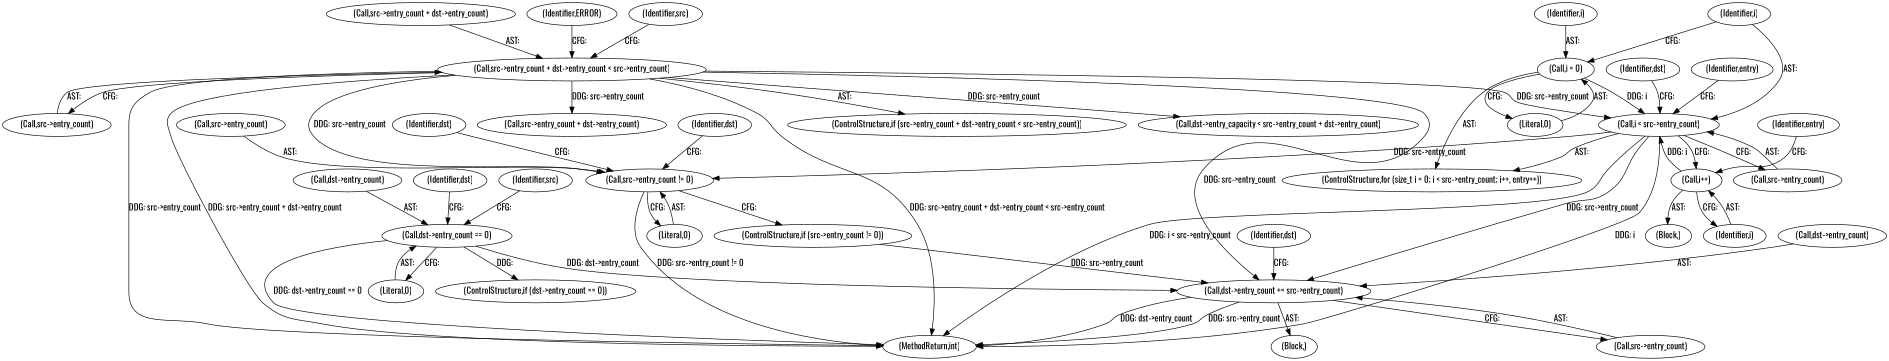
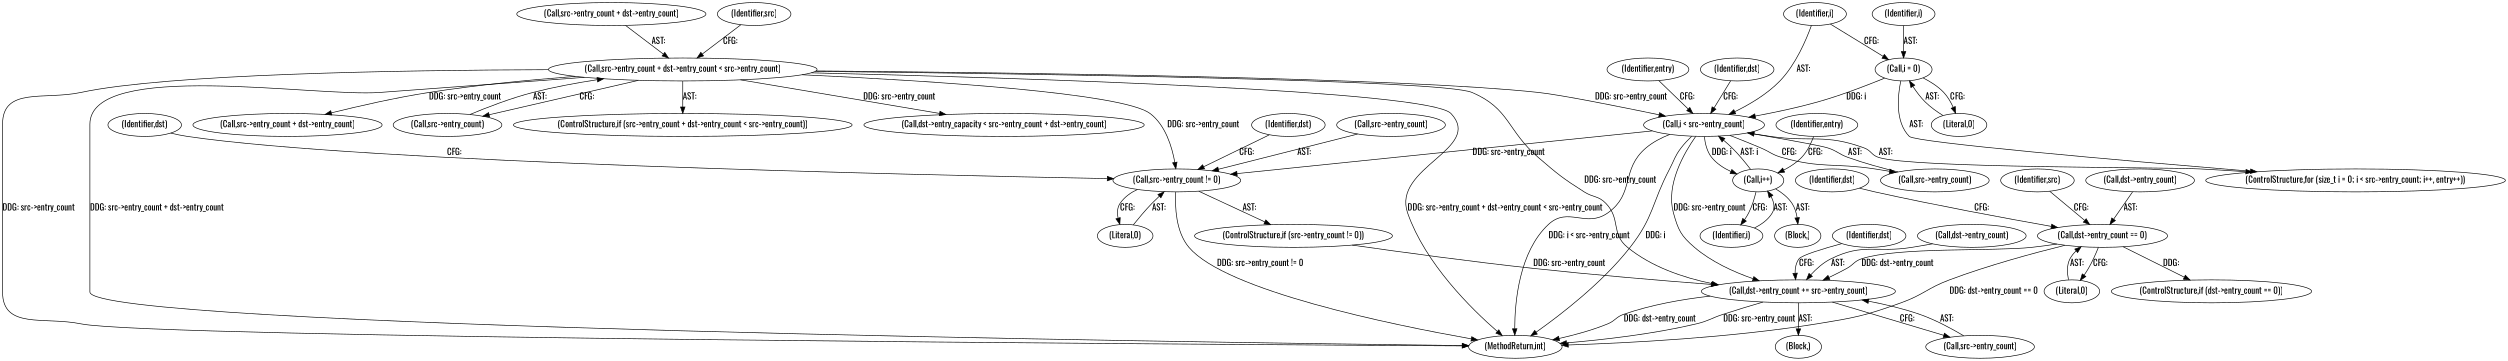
  digraph {
    fontname=Oswald
    node [fontname=Oswald]
    edge [fontname=Oswald]
    n1 [label="(Call,dst->entry_count += src->entry_count)"]
    n2 [label="(MethodReturn,int)"]
    n3 [label="(Call,src->entry_count)"]
    n4 [label="(Block,)"]
    n5 [label="(Call,i < src->entry_count)"]
    n6 [label="(Call,i++)"]
    n7 [label="(Call,src->entry_count != 0)"]
    n8 [label="(Call,src->entry_count)"]
    n9 [label="(ControlStructure,for (size_t i = 0; i < src->entry_count; i++, entry++))"]
    n10 [label="(Identifier,i)"]
    n11 [label="(Block,)"]
    n12 [label="(ControlStructure,if (src->entry_count != 0))"]
    n13 [label="(Literal,0)"]
    n14 [label="(Call,i = 0)"]
    n15 [label="(Literal,0)"]
    n16 [label="(Call,src->entry_count + dst->entry_count < src->entry_count)"]
    n17 [label="(Call,src->entry_count)"]
    n18 [label="(Call,src->entry_count + dst->entry_count)"]
    n19 [label="(ControlStructure,if (src->entry_count + dst->entry_count < src->entry_count))"]
    n20 [label="(Call,dst->entry_capacity < src->entry_count + dst->entry_count)"]
    n21 [label="(Call,dst->entry_count == 0)"]
    n22 [label="(Literal,0)"]
    n23 [label="(ControlStructure,if (dst->entry_count == 0))"]
    n24 [label="(Identifier,i)"]
    n25 [label="(Identifier,dst)"]
    n26 [label="(Identifier,i)"]
    n27 [label="(Identifier,dst)"]
    n28 [label="(Identifier,entry)"]
    n29 [label="(Call,src->entry_count)"]
    n30 [label="(Identifier,dst)"]
    n31 [label="(Call,dst->entry_count)"]
    n32 [label="(Call,dst->entry_count)"]
    n33 [label="(Call,src->entry_count + dst->entry_count)"]
-   n34 [label="(Identifier,ERROR)"]
    n35 [label="(Identifier,entry)"]
    n36 [label="(Identifier,dst)"]
    n37 [label="(Identifier,src)"]
    n38 [label="(Identifier,dst)"]
    n39 [label="(Identifier,src)"]
    n1 -> n2 [label="DDG: dst->entry_count"]
    n1 -> n2 [label="DDG: src->entry_count"]
    n1 -> n3 [label="CFG: "]
    n1 -> n4 [label="AST: "]
    n3 -> n1 [label="AST: "]
    n5 -> n1 [label="DDG: src->entry_count"]
    n5 -> n2 [label="DDG: i < src->entry_count"]
    n5 -> n2 [label="DDG: i"]
-   n5 -> n6 [label="CFG: "]
+   n5 -> n6 [label="DDG: i"]
    n5 -> n7 [label="DDG: src->entry_count"]
    n5 -> n8 [label="CFG: "]
    n5 -> n9 [label="AST: "]
-   n6 -> n5 [label="DDG: i"]
+   n6 -> n5 [label="AST: i"]
    n6 -> n10 [label="CFG: "]
    n6 -> n11 [label="AST: "]
    n7 -> n2 [label="DDG: src->entry_count != 0"]
-   n7 -> n12 [label="CFG: "]
+   n7 -> n12 [label="AST: "]
    n7 -> n13 [label="CFG: "]
    n8 -> n5 [label="AST: "]
    n10 -> n6 [label="AST: "]
    n12 -> n1 [label="DDG: src->entry_count"]
    n13 -> n7 [label="AST: "]
    n14 -> n5 [label="DDG: i"]
    n14 -> n9 [label="AST: "]
    n14 -> n15 [label="CFG: "]
    n15 -> n14 [label="AST: "]
    n16 -> n1 [label="DDG: src->entry_count"]
    n16 -> n2 [label="DDG: src->entry_count + dst->entry_count < src->entry_count"]
    n16 -> n2 [label="DDG: src->entry_count"]
    n16 -> n2 [label="DDG: src->entry_count + dst->entry_count"]
    n16 -> n5 [label="DDG: src->entry_count"]
    n16 -> n7 [label="DDG: src->entry_count"]
    n16 -> n17 [label="CFG: "]
    n16 -> n18 [label="DDG: src->entry_count"]
    n16 -> n19 [label="AST: "]
    n16 -> n20 [label="DDG: src->entry_count"]
    n17 -> n16 [label="AST: "]
    n21 -> n1 [label="DDG: dst->entry_count"]
    n21 -> n2 [label="DDG: dst->entry_count == 0"]
    n21 -> n22 [label="CFG: "]
    n21 -> n23 [label="DDG: "]
    n22 -> n21 [label="AST: "]
    n24 -> n5 [label="AST: "]
    n24 -> n14 [label="CFG: "]
    n25 -> n7 [label="CFG: "]
    n26 -> n14 [label="AST: "]
    n27 -> n5 [label="CFG: "]
    n28 -> n6 [label="CFG: "]
    n29 -> n7 [label="AST: "]
    n30 -> n1 [label="CFG: "]
    n31 -> n21 [label="AST: "]
    n32 -> n1 [label="AST: "]
    n33 -> n16 [label="AST: "]
-   n34 -> n16 [label="CFG: "]
    n35 -> n5 [label="CFG: "]
    n36 -> n21 [label="CFG: "]
    n37 -> n16 [label="CFG: "]
    n38 -> n7 [label="CFG: "]
    n39 -> n21 [label="CFG: "]
  }
